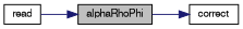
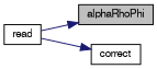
  digraph {
    rankdir=LR
    node [color=black fontname=FreeSans fontsize=10 shape=record]
    edge [color=midnightblue fontname=FreeSans fontsize=10 labelfontname=FreeSans labelfontsize=10 style=solid]
    n1 [fillcolor=grey75 fontcolor=black height=0.2 label=alphaRhoPhi style=filled width=0.4]
    n2 [height=0.2 label=correct width=0.4]
    n3 [height=0.2 label=read width=0.4]
-   n1 -> n2
+   n3 -> n2
    n3 -> n1
  }
